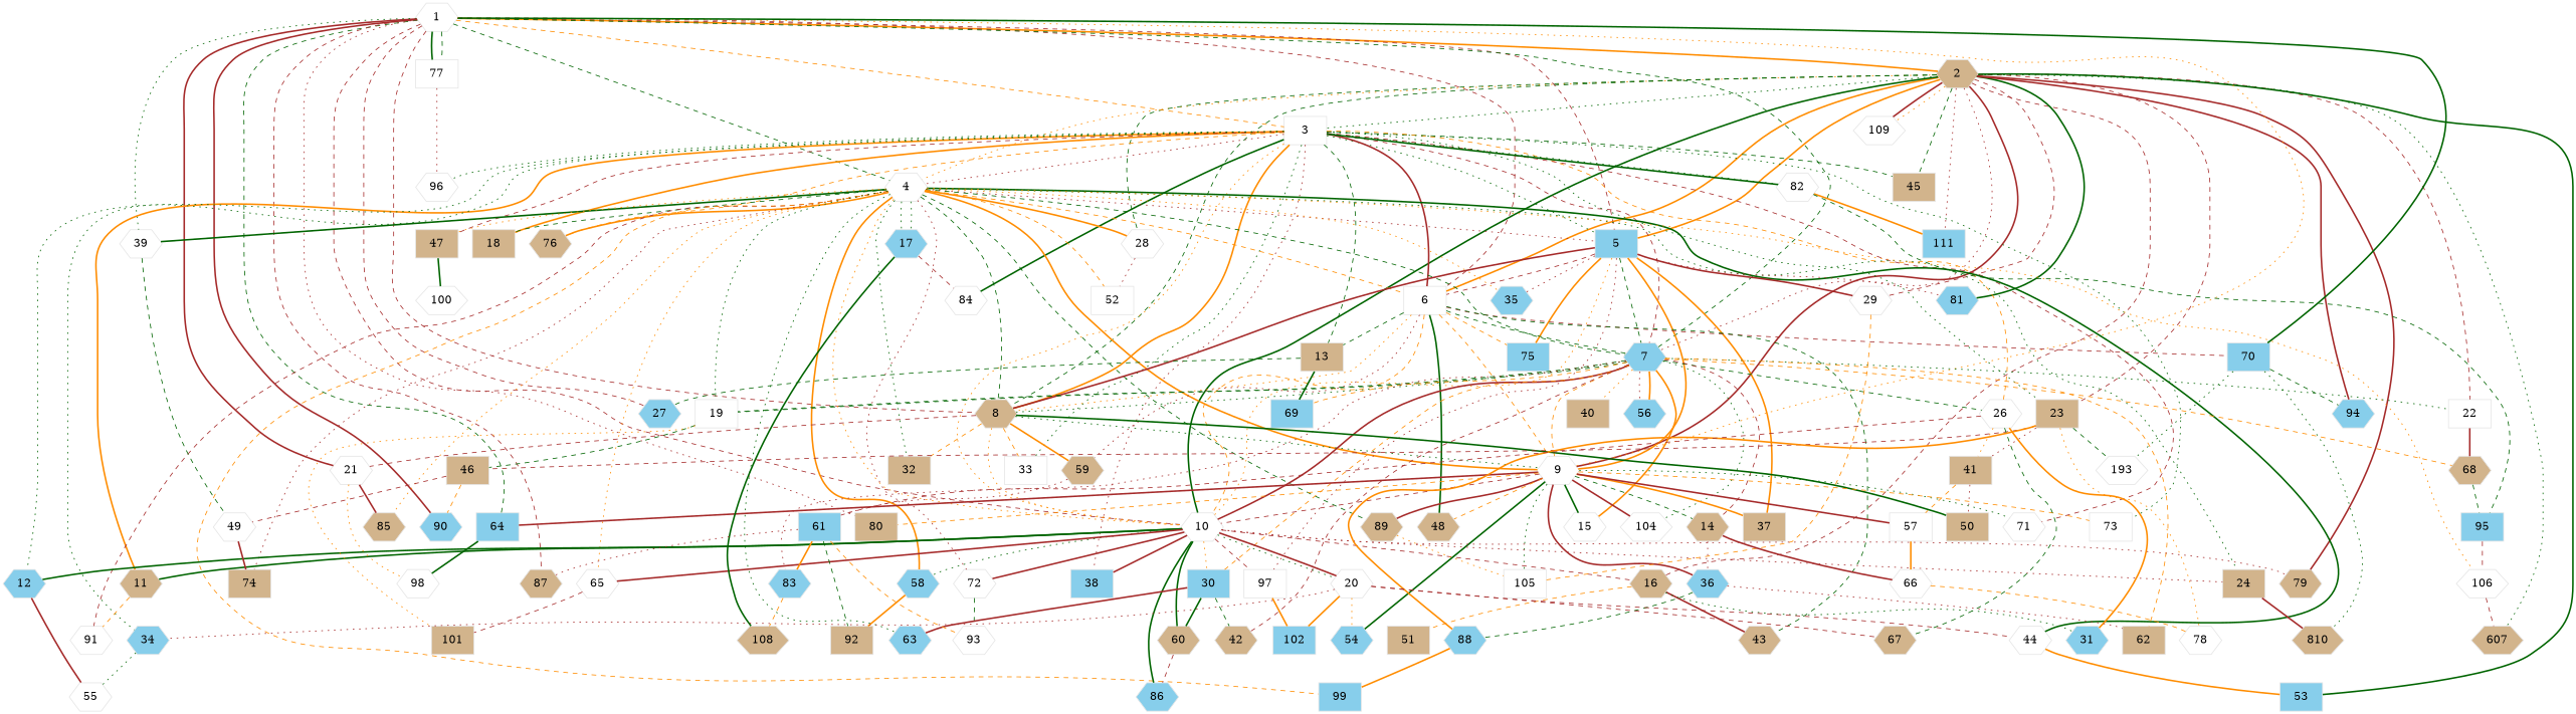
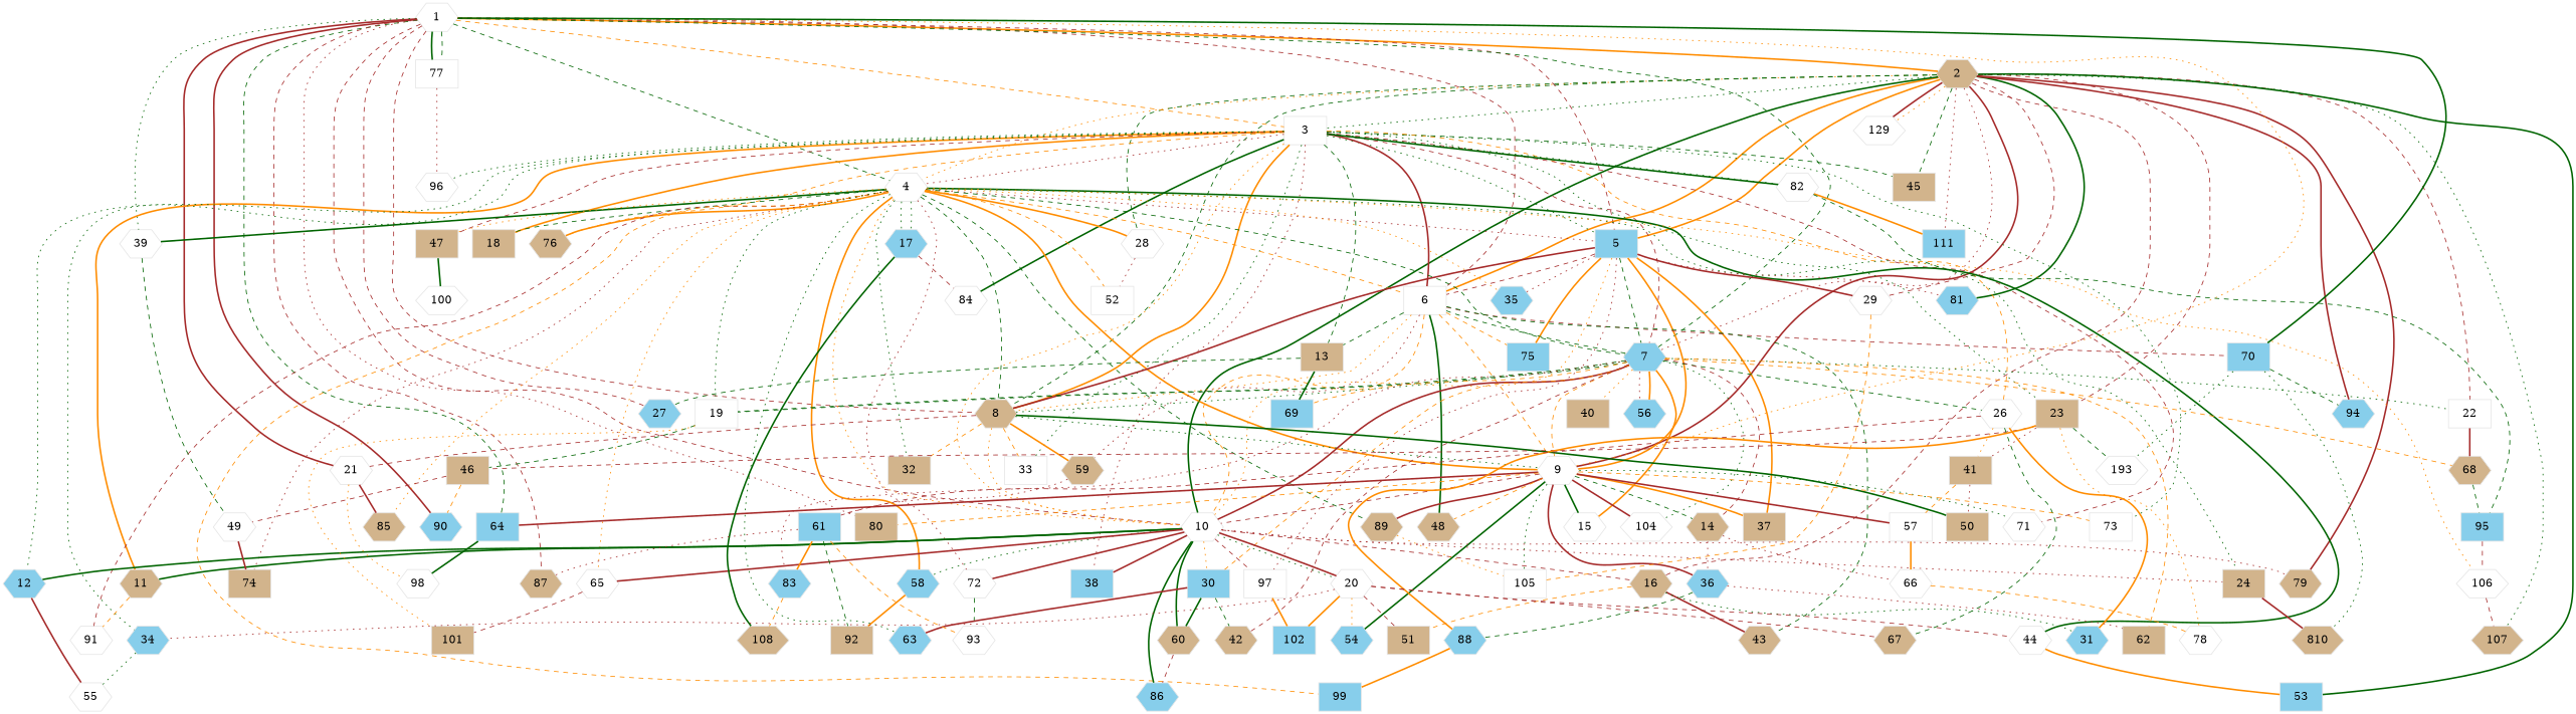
  graph {
    node [color=gray90 fillcolor=white shape=hexagon style=filled]
    edge [color=brown style=dashed]
    2 [fillcolor=tan]
    1
    3 [shape=box]
    4
    5 [fillcolor=skyblue shape=box]
    6 [shape=box]
    7 [fillcolor=skyblue]
    8 [fillcolor=tan]
    9
    10
    21
    27 [fillcolor=skyblue]
    39
    64 [fillcolor=skyblue shape=box]
    70 [fillcolor=skyblue shape=box]
    77 [shape=box]
    80 [fillcolor=tan shape=box]
    87 [fillcolor=tan]
    90 [fillcolor=skyblue]
    16 [fillcolor=tan]
    22 [shape=box]
    23 [fillcolor=tan shape=box]
    28
    29
    45 [fillcolor=tan shape=box]
    53 [fillcolor=skyblue shape=box]
    79 [fillcolor=tan]
    81 [fillcolor=skyblue]
    94 [fillcolor=skyblue]
-   107 [fillcolor=tan label=607]
-   109
+   107 [fillcolor=tan]
+   109 [label=129]
    111 [fillcolor=skyblue shape=box]
    11 [fillcolor=tan]
    12 [fillcolor=skyblue]
    13 [fillcolor=tan shape=box]
    18 [fillcolor=tan shape=box]
    26
    33 [shape=box]
    34 [fillcolor=skyblue]
    38 [fillcolor=skyblue shape=box]
    47 [fillcolor=tan shape=box]
    71
    73 [shape=box]
    76 [fillcolor=tan]
    82
    84
    96
    17 [fillcolor=skyblue]
    24 [fillcolor=tan shape=box]
    32 [fillcolor=tan shape=box]
    35 [fillcolor=skyblue]
    44
    52 [shape=box]
    58 [fillcolor=skyblue]
    63 [fillcolor=skyblue]
    65
    72
    74 [fillcolor=tan shape=box]
    85 [fillcolor=tan]
    89 [fillcolor=tan]
    91
    99 [fillcolor=skyblue shape=box]
    106
    19 [shape=box]
    37 [fillcolor=tan shape=box]
    75 [fillcolor=skyblue shape=box]
    97 [shape=box]
    43 [fillcolor=tan]
    48 [fillcolor=tan]
    59 [fillcolor=tan]
    40 [fillcolor=tan shape=box]
    14 [fillcolor=tan]
    15
    30 [fillcolor=skyblue shape=box]
    42 [fillcolor=tan]
    56 [fillcolor=skyblue]
    62 [fillcolor=tan shape=box]
    68 [fillcolor=tan]
    69 [fillcolor=skyblue shape=box]
    83 [fillcolor=skyblue]
    104
    50 [fillcolor=tan shape=box]
    36 [fillcolor=skyblue]
    54 [fillcolor=skyblue]
    57 [shape=box]
    105 [shape=box]
    20
    60 [fillcolor=tan]
    86 [fillcolor=skyblue]
    98
    49
    n92 [label=193]
    n93 [fillcolor=tan label=810]
    31 [fillcolor=skyblue]
    51 [fillcolor=tan shape=box]
    46 [fillcolor=tan shape=box]
    41 [fillcolor=tan shape=box]
    78
    88 [fillcolor=skyblue]
    55
    67 [fillcolor=tan]
    61 [fillcolor=skyblue shape=box]
    100
    95 [fillcolor=skyblue shape=box]
    108 [fillcolor=tan]
    92 [fillcolor=tan shape=box]
    101 [fillcolor=tan shape=box]
    93
    102 [fillcolor=skyblue shape=box]
    66
    2 -- 3 [color=darkgreen style=dotted]
    2 -- 4 [color=darkorange style=dotted]
    2 -- 5 [color=darkorange style=bold]
    2 -- 6 [color=darkorange style=bold]
    2 -- 7 [style=dotted]
    2 -- 8 [color=darkgreen]
    2 -- 9 [style=bold]
    2 -- 10 [color=darkgreen style=bold]
    2 -- 16
    2 -- 22
    2 -- 23
    2 -- 28 [color=darkgreen]
    2 -- 29
    2 -- 45 [color=darkgreen]
    2 -- 53 [color=darkgreen style=bold]
    2 -- 79 [style=bold]
    2 -- 81 [color=darkgreen style=bold]
    2 -- 94 [style=bold]
    2 -- 107 [color=darkgreen style=dotted]
    2 -- 109 [style=bold]
    2 -- 109 [color=darkorange style=dotted]
    2 -- 111 [style=dotted]
    1 -- 2 [color=darkorange style=bold]
    1 -- 3 [color=darkorange]
    1 -- 4 [color=darkgreen]
    1 -- 5
    1 -- 6
    1 -- 7 [color=darkgreen]
    1 -- 8
    1 -- 9 [color=darkorange style=dotted]
    1 -- 10
    1 -- 21 [style=bold]
    1 -- 27
    1 -- 39 [color=darkgreen style=dotted]
    1 -- 64 [color=darkgreen]
    1 -- 70 [color=darkgreen style=bold]
    1 -- 77 [color=darkgreen style=bold]
    1 -- 77 [color=darkgreen]
    1 -- 80 [style=dotted]
    1 -- 87
    1 -- 90 [style=bold]
    3 -- 4 [style=dotted]
    3 -- 5 [color=darkgreen style=dotted]
    3 -- 6 [style=bold]
    3 -- 7
    3 -- 8 [color=darkorange style=bold]
    3 -- 10 [color=darkorange style=dotted]
    3 -- 23 [color=darkgreen style=dotted]
    3 -- 45 [color=darkgreen]
    3 -- 11 [color=darkorange style=bold]
    3 -- 12 [color=darkgreen style=dotted]
    3 -- 13 [color=darkgreen]
    3 -- 18 [color=darkorange style=bold]
    3 -- 26 [color=darkorange]
    3 -- 33 [color=darkgreen style=dotted]
    3 -- 34 [color=darkgreen style=dotted]
    3 -- 38 [style=dotted]
    3 -- 47
    3 -- 71
    3 -- 73 [color=darkgreen style=dotted]
    3 -- 76 [color=darkorange]
    3 -- 82 [color=darkgreen style=bold]
    3 -- 82 [color=darkgreen style=dotted]
    3 -- 84 [color=darkgreen style=bold]
    3 -- 96 [color=darkgreen style=dotted]
    4 -- 5 [style=dotted]
    4 -- 6 [color=darkorange]
    4 -- 7 [color=darkgreen]
    4 -- 8 [color=darkgreen]
    4 -- 9 [color=darkorange style=bold]
    4 -- 10 [color=darkorange style=dotted]
    4 -- 39 [color=darkgreen style=bold]
    4 -- 28 [color=darkorange style=bold]
    4 -- 18 [color=darkgreen]
    4 -- 47 [color=darkorange style=dotted]
    4 -- 76 [color=darkorange style=bold]
    4 -- 17 [color=darkgreen style=dotted]
    4 -- 17 [color=darkgreen style=dotted]
    4 -- 24 [color=darkgreen style=dotted]
    4 -- 32 [color=darkgreen style=dotted]
    4 -- 35 [color=darkorange style=dotted]
    4 -- 44 [color=darkgreen style=bold]
    4 -- 52 [color=darkorange]
    4 -- 58 [color=darkorange style=bold]
    4 -- 63 [color=darkgreen style=dotted]
    4 -- 65 [color=darkorange style=dotted]
    4 -- 72 [style=dotted]
    4 -- 74 [style=dotted]
    4 -- 85 [color=darkorange style=dotted]
    4 -- 89 [color=darkgreen]
    4 -- 91
    4 -- 99 [color=darkorange]
    4 -- 106 [color=darkorange style=dotted]
    4 -- 19 [color=darkgreen style=dotted]
    5 -- 6
    5 -- 7 [color=darkgreen]
    5 -- 8 [style=bold]
    5 -- 9 [color=darkorange style=bold]
    5 -- 10 [color=darkorange style=dotted]
    5 -- 29 [style=bold]
    5 -- 81 [style=dotted]
    5 -- 35 [style=dotted]
    5 -- 37 [color=darkorange style=bold]
    5 -- 75 [color=darkorange style=bold]
    5 -- 97 [style=dotted]
    6 -- 7 [color=darkgreen]
    6 -- 8 [color=darkorange style=dotted]
    6 -- 9 [color=darkorange]
    6 -- 10 [color=darkorange]
    6 -- 70
    6 -- 13 [color=darkgreen]
    6 -- 75 [color=darkorange]
    6 -- 43 [color=darkgreen]
    6 -- 48 [color=darkgreen style=bold]
    6 -- 59 [style=dotted]
    7 -- 8 [color=darkgreen style=dotted]
    7 -- 9 [color=darkorange]
    7 -- 10 [style=bold]
    7 -- 22 [color=darkgreen style=dotted]
    7 -- 26 [color=darkgreen]
    7 -- 19 [color=darkgreen]
    7 -- 19 [color=darkgreen]
    7 -- 40 [color=darkorange style=dotted]
    7 -- 14
    7 -- 15 [color=darkorange style=bold]
    7 -- 30 [color=darkorange]
    7 -- 42
    7 -- 56 [style=dotted]
    7 -- 56 [color=darkorange style=bold]
    7 -- 62 [color=darkorange]
    7 -- 68 [color=darkorange]
    7 -- 69 [color=darkorange]
    7 -- 83 [style=dotted]
    7 -- 104 [color=darkgreen style=dotted]
    8 -- 9 [color=darkgreen style=dotted]
    8 -- 10 [color=darkorange style=dotted]
    8 -- 21
    8 -- 33 [color=darkorange]
    8 -- 32 [color=darkorange]
    8 -- 59 [color=darkorange style=bold]
    8 -- 50 [color=darkgreen style=bold]
    9 -- 10
    9 -- 64 [style=bold]
    9 -- 80 [color=darkorange]
    9 -- 71 [color=darkgreen style=dotted]
    9 -- 73 [color=darkorange]
    9 -- 89 [style=bold]
    9 -- 37 [color=darkorange style=bold]
    9 -- 48 [color=darkorange]
    9 -- 14 [color=darkgreen]
    9 -- 15 [color=darkgreen style=bold]
    9 -- 104 [style=bold]
    9 -- 36 [style=bold]
    9 -- 54 [color=darkgreen style=bold]
    9 -- 57 [style=bold]
    9 -- 105 [color=darkgreen style=dotted]
    10 -- 16
    10 -- 79 [style=dotted]
    10 -- 11 [color=darkgreen style=bold]
    10 -- 12 [color=darkgreen style=bold]
    10 -- 38 [style=bold]
    10 -- 24 [style=dotted]
    10 -- 58 [color=darkgreen style=dotted]
    10 -- 65 [style=bold]
    10 -- 72 [style=bold]
    10 -- 97
    10 -- 30 [color=darkorange style=dotted]
    10 -- 20 [color=darkgreen style=dotted]
    10 -- 20 [style=bold]
    10 -- 60 [color=darkgreen style=bold]
    10 -- 86 [color=darkgreen style=bold]
    21 -- 85 [style=bold]
    21 -- 98 [color=darkorange style=dotted]
    39 -- 49 [color=darkgreen]
    64 -- 98 [color=darkgreen style=bold]
    70 -- 94 [color=darkgreen]
    70 -- n92 [color=darkgreen style=dotted]
    70 -- n93 [color=darkgreen style=dotted]
    77 -- 96 [style=dotted]
    16 -- 43 [style=bold]
    16 -- 31 [color=darkgreen style=dotted]
    16 -- 51 [color=darkorange]
    22 -- 68 [style=bold]
    23 -- n92 [color=darkgreen]
    23 -- 46
    23 -- 41 [style=dotted]
    23 -- 78 [color=darkorange style=dotted]
    23 -- 88 [color=darkorange style=bold]
    28 -- 52 [style=dotted]
    29 -- 105 [color=darkorange]
    11 -- 91 [color=darkorange]
    12 -- 55 [style=bold]
    13 -- 27 [color=darkgreen]
    13 -- 69 [color=darkgreen style=bold]
    26 -- 31 [color=darkorange style=bold]
    26 -- 41 [color=darkorange style=dotted]
    26 -- 67 [color=darkgreen]
    26 -- 61
    34 -- 55 [color=darkgreen style=dotted]
    47 -- 100 [color=darkgreen style=bold]
    82 -- 111 [color=darkorange style=bold]
    82 -- 95 [color=darkgreen]
    17 -- 84
    17 -- 108 [color=darkgreen style=bold]
    24 -- n93 [style=bold]
    44 -- 53 [color=darkorange style=bold]
    58 -- 92 [color=darkorange style=bold]
    65 -- 101
    72 -- 93 [color=darkgreen]
    89 -- 105 [color=darkorange style=dotted]
    106 -- 107
    19 -- 46 [color=darkgreen]
    19 -- 101 [color=darkorange style=dotted]
    97 -- 102 [color=darkorange style=bold]
    59 -- 61 [style=dotted]
    14 -- 36 [style=dotted]
-   14 -- 66 [style=bold]
+   14 -- 66 [style=dotted]
    30 -- 63 [style=bold]
    30 -- 42 [color=darkgreen]
    30 -- 60 [color=darkgreen style=bold]
    68 -- 95 [color=darkgreen]
    83 -- 108 [color=darkorange]
    36 -- 62 [style=dotted]
    36 -- 88 [color=darkgreen]
    57 -- 66 [color=darkorange style=bold]
    20 -- 34 [style=dotted]
    20 -- 44
    20 -- 54 [color=darkorange style=dotted]
+   20 -- 51
    20 -- 67
    20 -- 102 [color=darkorange style=bold]
    60 -- 86
    49 -- 74 [style=bold]
    46 -- 90 [color=darkorange]
    46 -- 49
    41 -- 50 [style=dotted]
    41 -- 57 [color=darkorange]
    88 -- 99 [color=darkorange style=bold]
    61 -- 87 [style=dotted]
    61 -- 83 [color=darkorange style=bold]
    61 -- 92 [color=darkgreen]
    61 -- 93 [color=darkorange]
    95 -- 106
    66 -- 78 [color=darkorange]
  }
